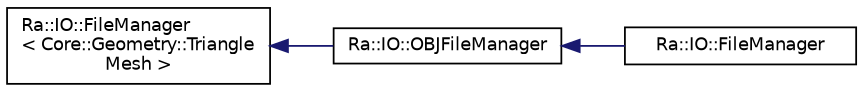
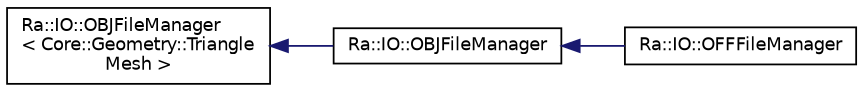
  digraph {
    rankdir=LR
    node [color=black fillcolor=white fontname=Helvetica fontsize=10 shape=record style=filled]
    edge [color=midnightblue dir=back fontname=Helvetica fontsize=10 labelfontname=Helvetica labelfontsize=10 style=solid]
-   n1 [height=0.2 label="Ra::IO::FileManager\l\< Core::Geometry::Triangle\lMesh \>" width=0.4]
+   n1 [height=0.2 label="Ra::IO::OBJFileManager\l\< Core::Geometry::Triangle\lMesh \>" width=0.4]
    n2 [height=0.2 label="Ra::IO::OBJFileManager" width=0.4]
-   n3 [height=0.2 label="Ra::IO::FileManager" width=0.4]
+   n3 [height=0.2 label="Ra::IO::OFFFileManager" width=0.4]
    n1 -> n2
    n2 -> n3
  }
